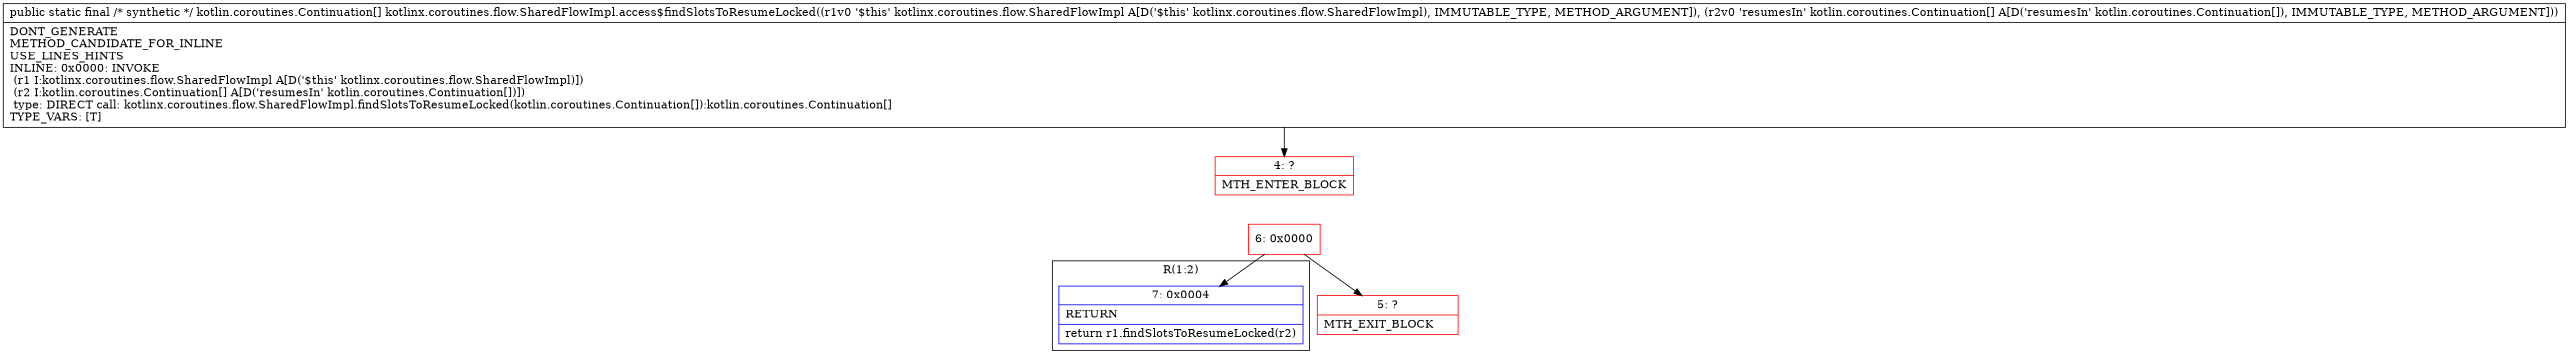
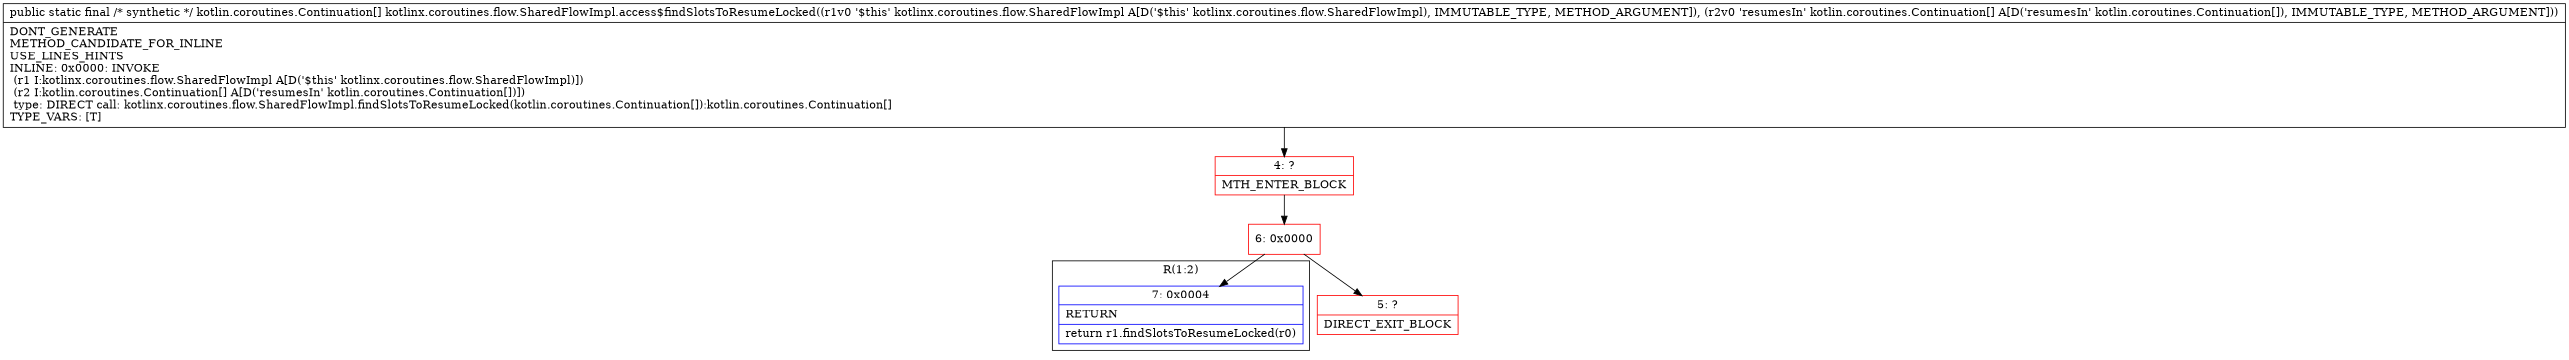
  digraph {
    node [color=red shape=record]
-   n1 [color=blue label="{7\:\ 0x0004|RETURN\l|return r1.findSlotsToResumeLocked(r2)\l}"]
-   n2 [label="{5\:\ ?|MTH_EXIT_BLOCK\l}"]
+   n1 [color=blue label="{7\:\ 0x0004|RETURN\l|return r1.findSlotsToResumeLocked(r0)\l}"]
+   n2 [label="{5\:\ ?|DIRECT_EXIT_BLOCK\l}"]
    n3 [label="{4\:\ ?|MTH_ENTER_BLOCK\l}"]
    n4 [label="{6\:\ 0x0000}"]
    n5 [label="{public static final \/* synthetic *\/ kotlin.coroutines.Continuation[] kotlinx.coroutines.flow.SharedFlowImpl.access$findSlotsToResumeLocked((r1v0 '$this' kotlinx.coroutines.flow.SharedFlowImpl A[D('$this' kotlinx.coroutines.flow.SharedFlowImpl), IMMUTABLE_TYPE, METHOD_ARGUMENT]), (r2v0 'resumesIn' kotlin.coroutines.Continuation[] A[D('resumesIn' kotlin.coroutines.Continuation[]), IMMUTABLE_TYPE, METHOD_ARGUMENT]))  | DONT_GENERATE\lMETHOD_CANDIDATE_FOR_INLINE\lUSE_LINES_HINTS\lINLINE: 0x0000: INVOKE  \l  (r1 I:kotlinx.coroutines.flow.SharedFlowImpl A[D('$this' kotlinx.coroutines.flow.SharedFlowImpl)])\l  (r2 I:kotlin.coroutines.Continuation[] A[D('resumesIn' kotlin.coroutines.Continuation[])])\l type: DIRECT call: kotlinx.coroutines.flow.SharedFlowImpl.findSlotsToResumeLocked(kotlin.coroutines.Continuation[]):kotlin.coroutines.Continuation[]\lTYPE_VARS: [T]\l}" color=""]
    subgraph cluster_1 {
      label="R(1:2)"
      n1
    }
+   n3 -> n4
    n4 -> n1
    n4 -> n2
    n5 -> n3
  }
